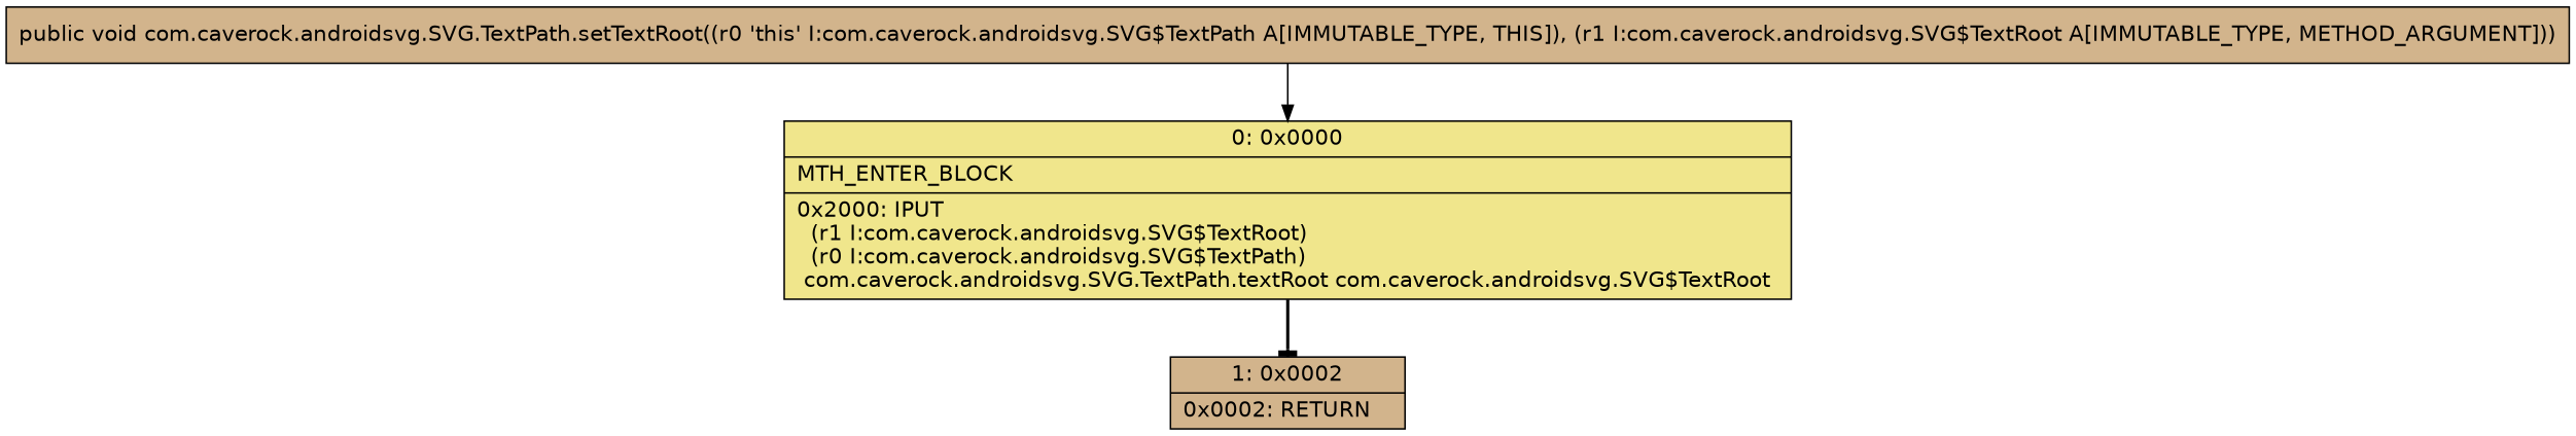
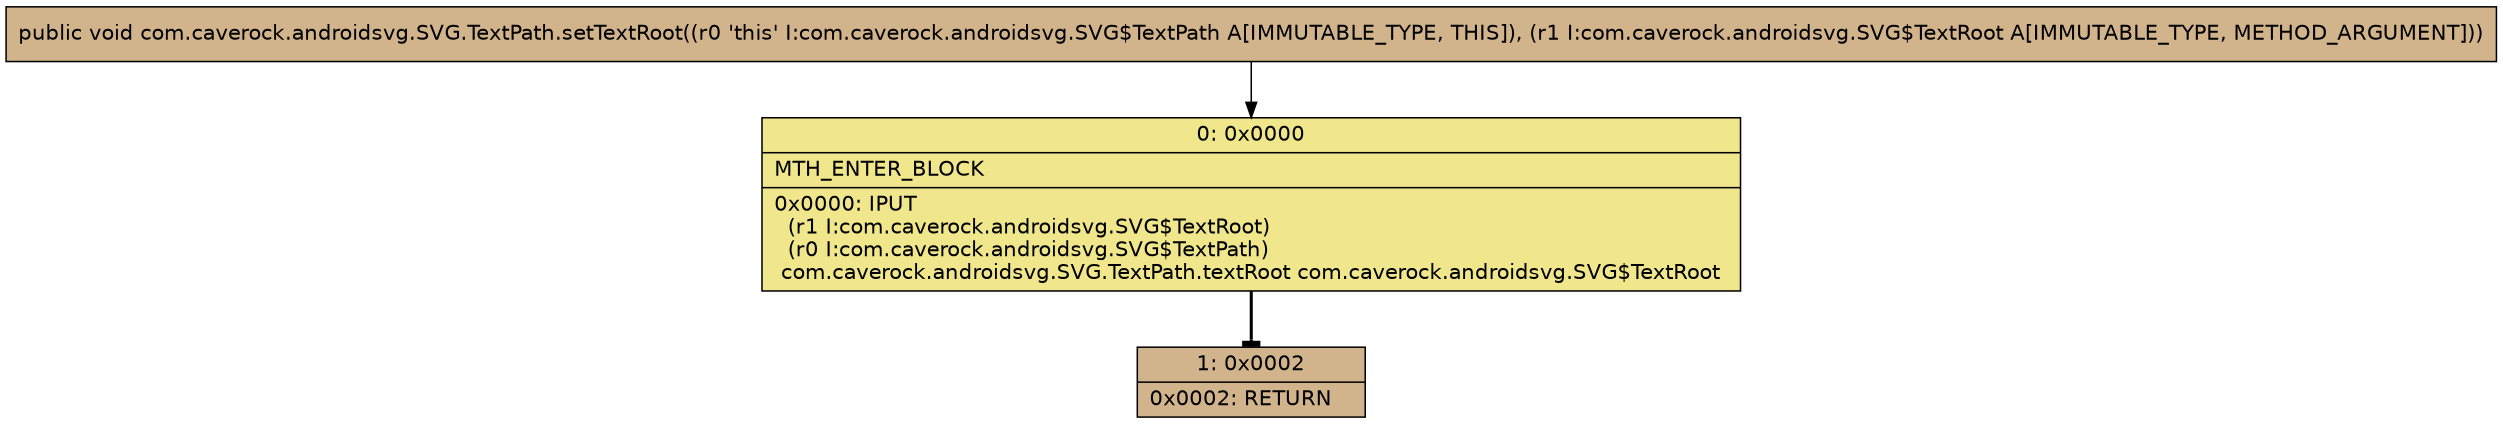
  digraph {
    fontname="DejaVu Sans"
    node [shape=record style=filled fillcolor=tan fontname="DejaVu Sans"]
    edge [fontname="DejaVu Sans"]
-   n1 [label="{0\:\ 0x0000|MTH_ENTER_BLOCK\l|0x2000: IPUT  \l  (r1 I:com.caverock.androidsvg.SVG$TextRoot)\l  (r0 I:com.caverock.androidsvg.SVG$TextPath)\l com.caverock.androidsvg.SVG.TextPath.textRoot com.caverock.androidsvg.SVG$TextRoot \l}" fillcolor=khaki]
+   n1 [label="{0\:\ 0x0000|MTH_ENTER_BLOCK\l|0x0000: IPUT  \l  (r1 I:com.caverock.androidsvg.SVG$TextRoot)\l  (r0 I:com.caverock.androidsvg.SVG$TextPath)\l com.caverock.androidsvg.SVG.TextPath.textRoot com.caverock.androidsvg.SVG$TextRoot \l}" fillcolor=khaki]
    n2 [label="{1\:\ 0x0002|0x0002: RETURN   \l}"]
    n3 [label="{public void com.caverock.androidsvg.SVG.TextPath.setTextRoot((r0 'this' I:com.caverock.androidsvg.SVG$TextPath A[IMMUTABLE_TYPE, THIS]), (r1 I:com.caverock.androidsvg.SVG$TextRoot A[IMMUTABLE_TYPE, METHOD_ARGUMENT])) }"]
    n1 -> n2 [style=bold arrowhead=tee]
    n3 -> n1 [style=solid arrowhead=normal]
  }
